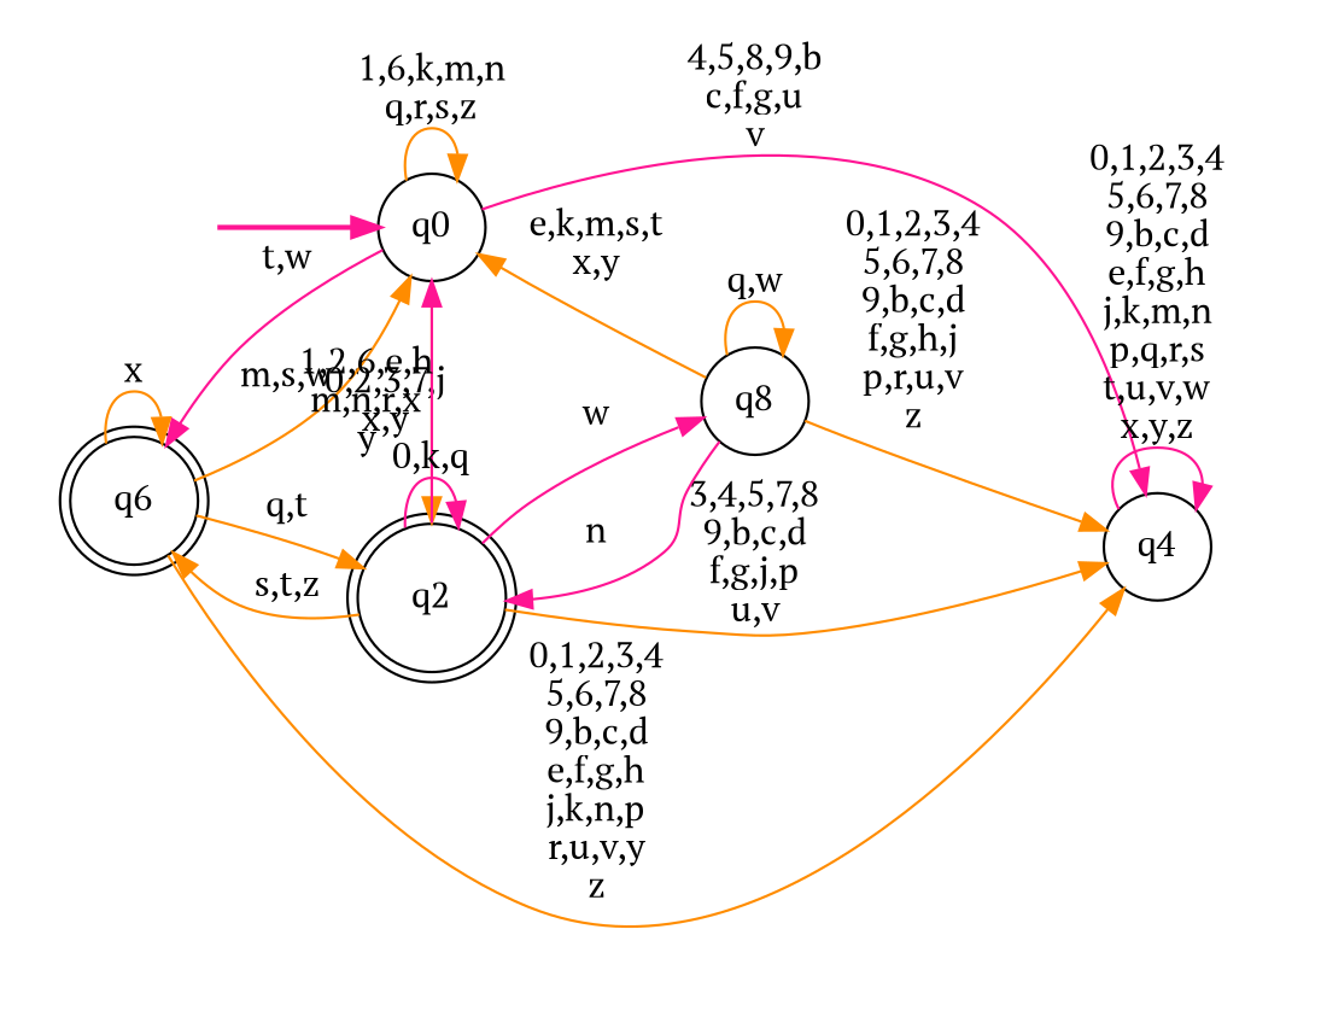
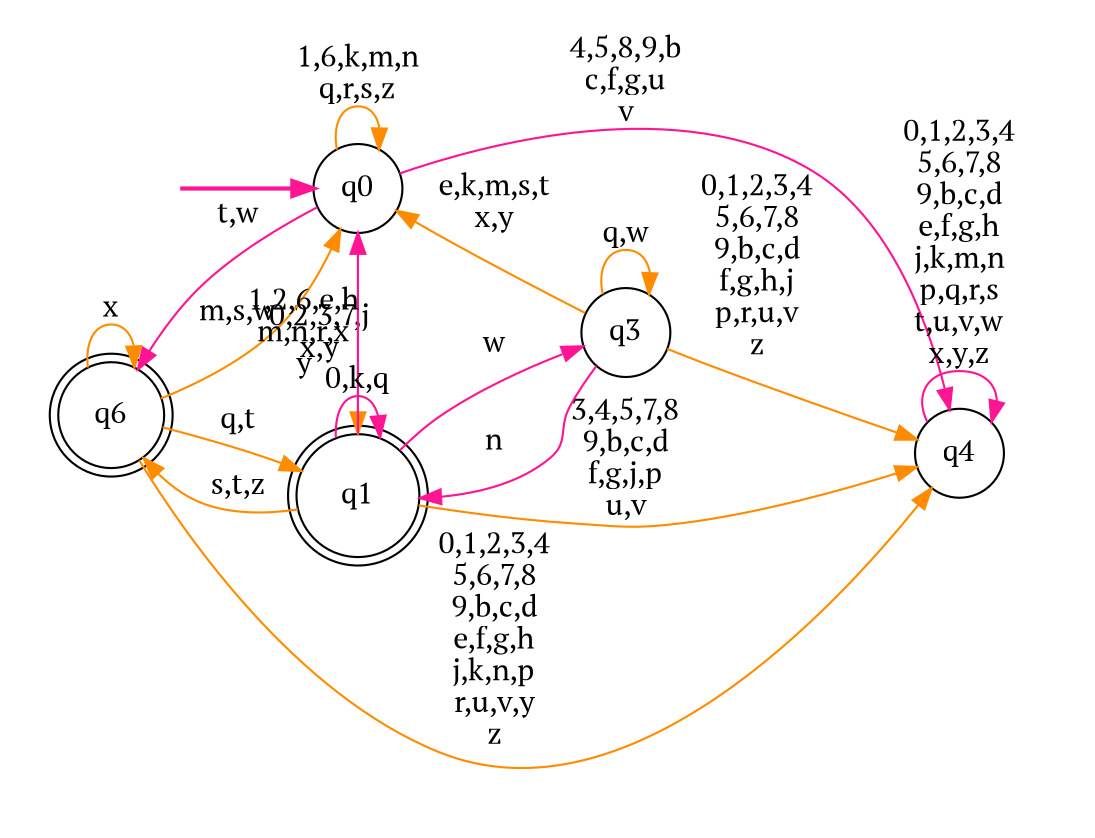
  digraph {
    fontname="PT Serif"
    rankdir=LR
    node [fontname="PT Serif" shape=circle style=filled color=black fillcolor=white]
    edge [color=darkorange fontname="PT Serif"]
    __start0 [height=0 shape=none style=invis width=0 color="" fillcolor=""]
    n2 [label=q0]
    n3 [label=q6 shape=doublecircle style="rounded,filled"]
-   n4 [label=q2 shape=doublecircle style="rounded,filled"]
+   n4 [label=q1 shape=doublecircle style="rounded,filled"]
    n5 [label=q4]
-   n6 [label=q8]
+   n6 [label=q3]
    subgraph cluster_1 {
      nodesep=0.15
      ranksep=0.15
      style=invis
      __start0
      n2
    }
    __start0 -> n2 [color=deeppink penwidth=2]
    n2 -> n2 [label="1,6,k,m,n\nq,r,s,z"]
    n2 -> n3 [color=deeppink label="t,w"]
    n2 -> n4 [label="0,2,3,7,j\nx,y"]
    n2 -> n5 [color=deeppink label="4,5,8,9,b\nc,f,g,u\nv"]
    n3 -> n2 [label="m,s,w"]
    n3 -> n3 [label=x]
    n3 -> n4 [label="q,t"]
    n3 -> n5 [label="0,1,2,3,4\n5,6,7,8\n9,b,c,d\ne,f,g,h\nj,k,n,p\nr,u,v,y\nz"]
    n4 -> n2 [color=deeppink label="1,2,6,e,h\nm,n,r,x\ny"]
    n4 -> n3 [label="s,t,z"]
    n4 -> n4 [color=deeppink label="0,k,q"]
    n4 -> n5 [label="3,4,5,7,8\n9,b,c,d\nf,g,j,p\nu,v"]
    n4 -> n6 [color=deeppink label=w]
    n5 -> n5 [color=deeppink label="0,1,2,3,4\n5,6,7,8\n9,b,c,d\ne,f,g,h\nj,k,m,n\np,q,r,s\nt,u,v,w\nx,y,z"]
    n6 -> n2 [label="e,k,m,s,t\nx,y"]
    n6 -> n4 [color=deeppink label=n]
    n6 -> n5 [label="0,1,2,3,4\n5,6,7,8\n9,b,c,d\nf,g,h,j\np,r,u,v\nz"]
    n6 -> n6 [label="q,w"]
  }
